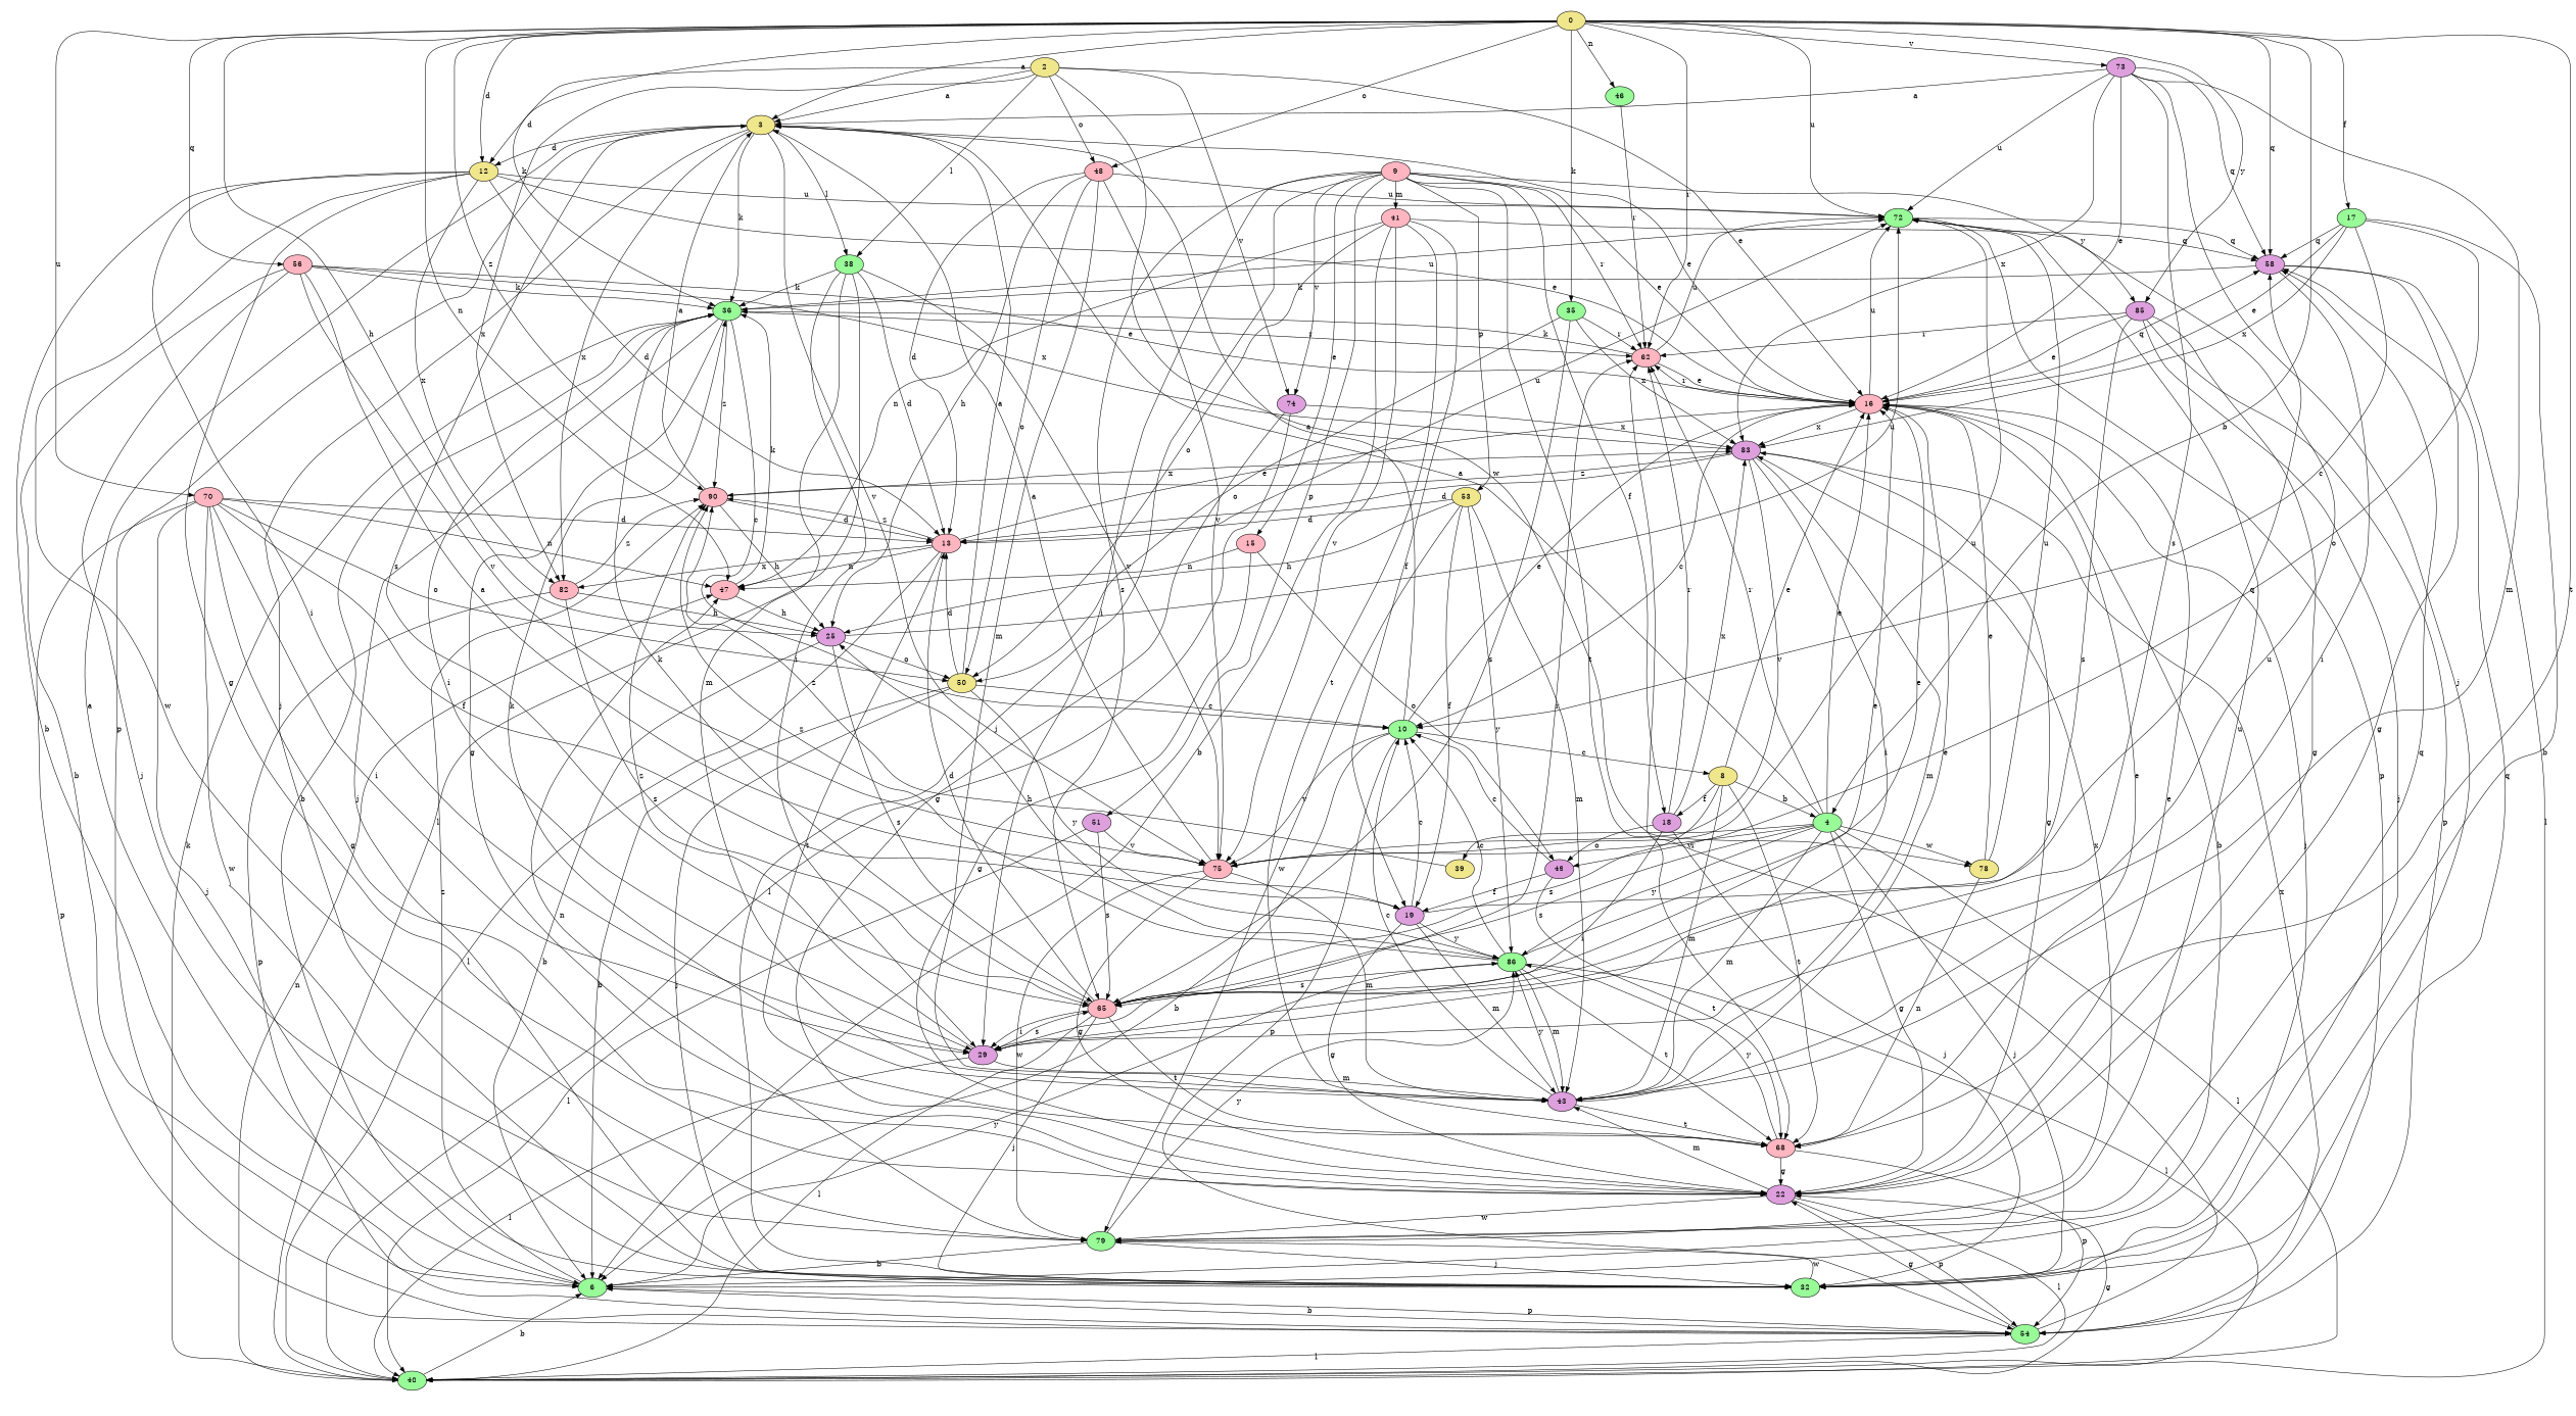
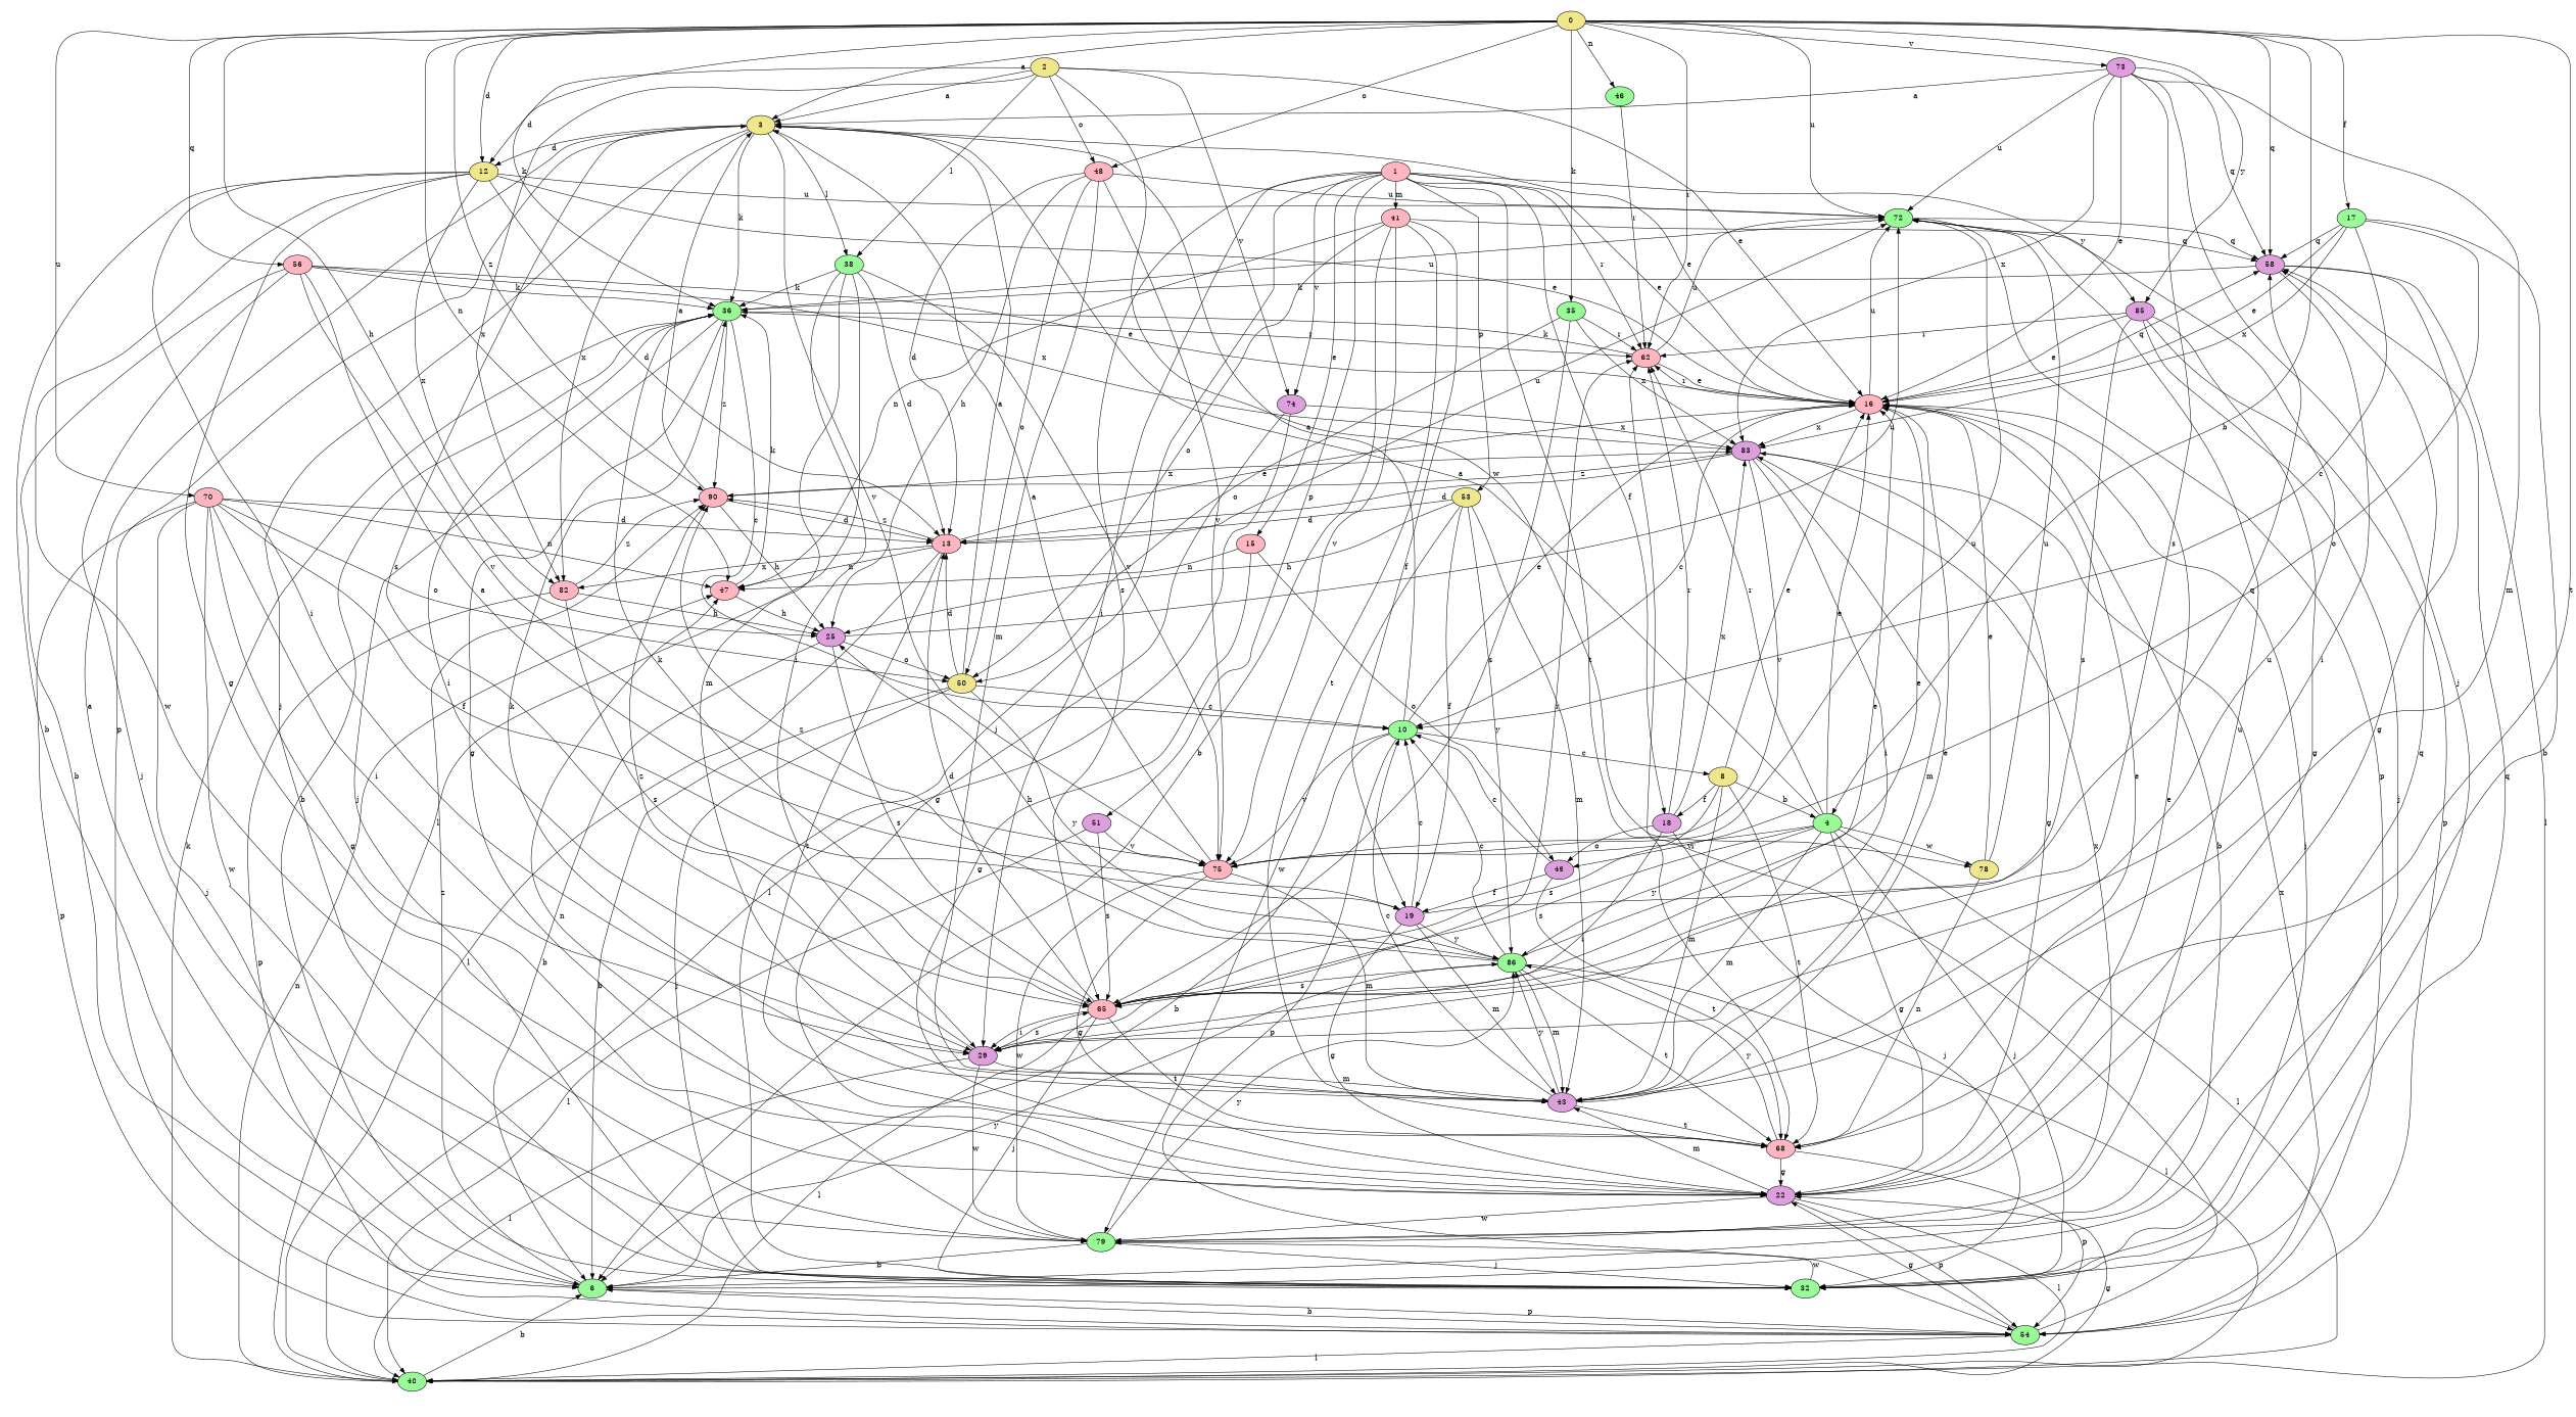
  strict digraph {
    node [fillcolor=lightpink style=filled]
    0 [fillcolor=khaki]
    3 [fillcolor=khaki]
    4 [fillcolor=palegreen]
    12 [fillcolor=khaki]
    17 [fillcolor=palegreen]
    25 [fillcolor=plum]
    35 [fillcolor=palegreen]
    36 [fillcolor=palegreen]
    46 [fillcolor=palegreen]
    47
    48
    56
    58 [fillcolor=plum]
    62
    68
    70
    72 [fillcolor=palegreen]
    73 [fillcolor=plum]
    85 [fillcolor=plum]
    90
    16
    32 [fillcolor=palegreen]
    65
    38 [fillcolor=palegreen]
    82
    54 [fillcolor=palegreen]
    75
    22 [fillcolor=plum]
    78 [fillcolor=khaki]
-   39 [fillcolor=khaki]
    40 [fillcolor=palegreen]
    43 [fillcolor=plum]
    86 [fillcolor=palegreen]
    29 [fillcolor=plum]
    6 [fillcolor=palegreen]
    13
    79 [fillcolor=palegreen]
    10 [fillcolor=palegreen]
    49 [fillcolor=plum]
    83 [fillcolor=plum]
    50 [fillcolor=khaki]
    19 [fillcolor=plum]
-   1 [label=9]
+   1
    15
    18 [fillcolor=plum]
    41
    51 [fillcolor=plum]
    53 [fillcolor=khaki]
    74 [fillcolor=plum]
    2 [fillcolor=khaki]
    8 [fillcolor=khaki]
    0 -> 3 [label=a]
    0 -> 4 [label=b]
    0 -> 12 [label=d]
    0 -> 17 [label=f]
    0 -> 25 [label=h]
    0 -> 35 [label=k]
    0 -> 36 [label=k]
    0 -> 46 [label=n]
    0 -> 47 [label=n]
    0 -> 48 [label=o]
    0 -> 56 [label=q]
    0 -> 58 [label=q]
    0 -> 62 [label=r]
    0 -> 68 [label=t]
    0 -> 70 [label=u]
    0 -> 72 [label=u]
    0 -> 73 [label=v]
    0 -> 85 [label=y]
    0 -> 90 [label=z]
    3 -> 12 [label=d]
    3 -> 36 [label=k]
    3 -> 16 [label=e]
    3 -> 32 [label=j]
    3 -> 65 [label=s]
    3 -> 38 [label=l]
    3 -> 82 [label=x]
    3 -> 54 [label=p]
    3 -> 75 [label=v]
    4 -> 3 [label=a]
    4 -> 62 [label=r]
    4 -> 16 [label=e]
    4 -> 32 [label=j]
    4 -> 65 [label=s]
    4 -> 75 [label=v]
    4 -> 22 [label=g]
    4 -> 78 [label=w]
-   4 -> 39 [label=l]
    4 -> 40 [label=l]
    4 -> 43 [label=m]
    4 -> 86 [label=y]
    12 -> 72 [label=u]
    12 -> 16 [label=e]
    12 -> 82 [label=x]
    12 -> 22 [label=g]
    12 -> 29 [label=i]
    12 -> 6 [label=b]
    12 -> 13 [label=d]
    12 -> 79 [label=w]
    17 -> 58 [label=q]
    17 -> 16 [label=e]
    17 -> 6 [label=b]
    17 -> 10 [label=c]
    17 -> 49 [label=o]
    17 -> 83 [label=x]
    25 -> 72 [label=u]
    25 -> 65 [label=s]
    25 -> 6 [label=b]
    25 -> 50 [label=o]
    35 -> 62 [label=r]
    35 -> 65 [label=s]
    35 -> 83 [label=x]
    35 -> 50 [label=o]
    36 -> 62 [label=r]
    36 -> 72 [label=u]
    36 -> 90 [label=z]
    36 -> 32 [label=j]
    36 -> 22 [label=g]
    36 -> 29 [label=i]
    36 -> 6 [label=b]
    36 -> 10 [label=c]
    46 -> 62 [label=r]
    47 -> 25 [label=h]
    47 -> 36 [label=k]
    48 -> 25 [label=h]
    48 -> 72 [label=u]
    48 -> 75 [label=v]
    48 -> 43 [label=m]
    48 -> 13 [label=d]
    48 -> 50 [label=o]
    56 -> 36 [label=k]
    56 -> 16 [label=e]
    56 -> 32 [label=j]
    56 -> 75 [label=v]
    56 -> 6 [label=b]
    56 -> 83 [label=x]
    56 -> 19 [label=a]
    58 -> 36 [label=k]
    58 -> 22 [label=g]
    58 -> 40 [label=l]
    58 -> 29 [label=i]
    62 -> 36 [label=k]
    62 -> 72 [label=u]
    62 -> 16 [label=e]
    68 -> 16 [label=e]
    68 -> 54 [label=p]
    68 -> 22 [label=g]
    68 -> 86 [label=y]
    70 -> 47 [label=n]
    70 -> 32 [label=j]
    70 -> 54 [label=p]
    70 -> 22 [label=g]
    70 -> 29 [label=i]
    70 -> 13 [label=d]
    70 -> 79 [label=w]
    70 -> 50 [label=o]
    70 -> 19 [label=f]
    72 -> 58 [label=q]
    72 -> 54 [label=p]
    73 -> 3 [label=a]
    73 -> 58 [label=q]
    73 -> 72 [label=u]
    73 -> 16 [label=e]
    73 -> 32 [label=j]
    73 -> 65 [label=s]
    73 -> 43 [label=m]
    73 -> 83 [label=x]
    85 -> 62 [label=r]
    85 -> 16 [label=e]
    85 -> 32 [label=j]
    85 -> 65 [label=s]
    85 -> 54 [label=p]
    85 -> 22 [label=g]
    90 -> 3 [label=a]
    90 -> 25 [label=h]
    90 -> 13 [label=d]
    90 -> 83 [label=x]
    16 -> 58 [label=q]
    16 -> 62 [label=r]
    16 -> 72 [label=u]
    16 -> 32 [label=j]
    16 -> 6 [label=b]
    16 -> 10 [label=c]
    16 -> 83 [label=x]
    32 -> 58 [label=q]
    32 -> 79 [label=w]
    65 -> 36 [label=k]
    65 -> 68 [label=t]
    65 -> 16 [label=e]
    65 -> 32 [label=j]
    65 -> 40 [label=l]
    65 -> 29 [label=i]
    65 -> 13 [label=d]
    38 -> 36 [label=k]
    38 -> 75 [label=v]
    38 -> 40 [label=l]
    38 -> 43 [label=m]
    38 -> 29 [label=i]
    38 -> 13 [label=d]
    82 -> 25 [label=h]
    82 -> 90 [label=z]
    82 -> 65 [label=s]
    82 -> 54 [label=p]
    54 -> 62 [label=r]
    54 -> 22 [label=g]
    54 -> 40 [label=l]
    54 -> 6 [label=b]
    54 -> 83 [label=x]
    75 -> 3 [label=a]
    75 -> 72 [label=u]
    75 -> 22 [label=g]
    75 -> 43 [label=m]
    75 -> 79 [label=w]
    22 -> 16 [label=e]
    22 -> 54 [label=p]
    22 -> 40 [label=l]
    22 -> 43 [label=m]
    22 -> 79 [label=w]
    78 -> 68 [label=n]
    78 -> 72 [label=u]
    78 -> 16 [label=e]
-   39 -> 90 [label=z]
    40 -> 36 [label=k]
    40 -> 47 [label=n]
    40 -> 22 [label=g]
    40 -> 6 [label=b]
    43 -> 36 [label=k]
    43 -> 68 [label=t]
    43 -> 72 [label=u]
    43 -> 16 [label=e]
    43 -> 86 [label=y]
    43 -> 10 [label=c]
    86 -> 25 [label=h]
    86 -> 68 [label=t]
    86 -> 90 [label=z]
    86 -> 16 [label=e]
    86 -> 65 [label=s]
    86 -> 40 [label=l]
    86 -> 43 [label=m]
    86 -> 10 [label=c]
    29 -> 62 [label=r]
    29 -> 90 [label=z]
    29 -> 65 [label=s]
    29 -> 40 [label=l]
    29 -> 43 [label=m]
+   29 -> 79 [label=w]
    6 -> 3 [label=a]
    6 -> 90 [label=z]
    6 -> 54 [label=p]
    6 -> 86 [label=y]
    13 -> 47 [label=n]
    13 -> 68 [label=t]
    13 -> 72 [label=u]
    13 -> 90 [label=z]
    13 -> 16 [label=e]
    13 -> 82 [label=x]
    13 -> 40 [label=l]
    79 -> 47 [label=n]
    79 -> 58 [label=q]
    79 -> 72 [label=u]
    79 -> 32 [label=j]
    79 -> 86 [label=y]
    79 -> 6 [label=b]
    79 -> 83 [label=x]
    10 -> 3 [label=a]
    10 -> 16 [label=e]
    10 -> 54 [label=p]
    10 -> 75 [label=v]
    10 -> 6 [label=b]
    10 -> 8 [label=c]
    49 -> 68 [label=t]
    49 -> 10 [label=c]
    49 -> 19 [label=f]
    83 -> 90 [label=z]
    83 -> 75 [label=v]
    83 -> 22 [label=g]
    83 -> 43 [label=m]
    83 -> 29 [label=i]
    83 -> 13 [label=d]
    50 -> 3 [label=a]
    50 -> 32 [label=j]
    50 -> 86 [label=y]
    50 -> 6 [label=b]
    50 -> 13 [label=d]
    50 -> 10 [label=c]
    19 -> 58 [label=q]
    19 -> 22 [label=g]
    19 -> 43 [label=m]
    19 -> 86 [label=y]
    19 -> 10 [label=c]
    1 -> 62 [label=r]
    1 -> 68 [label=t]
    1 -> 85 [label=y]
    1 -> 16 [label=e]
    1 -> 32 [label=j]
    1 -> 65 [label=s]
    1 -> 29 [label=i]
    1 -> 15 [label=e]
    1 -> 18 [label=f]
    1 -> 41 [label=m]
    1 -> 51 [label=p]
    1 -> 53 [label=p]
    1 -> 74 [label=v]
    15 -> 47 [label=n]
    15 -> 22 [label=g]
    15 -> 49 [label=o]
    18 -> 62 [label=r]
    18 -> 32 [label=j]
    18 -> 29 [label=i]
    18 -> 49 [label=o]
    18 -> 83 [label=x]
    41 -> 47 [label=n]
    41 -> 58 [label=q]
    41 -> 68 [label=t]
    41 -> 75 [label=v]
    41 -> 6 [label=b]
    41 -> 50 [label=o]
    41 -> 19 [label=f]
    51 -> 65 [label=s]
    51 -> 75 [label=v]
    51 -> 40 [label=l]
    53 -> 25 [label=h]
    53 -> 43 [label=m]
    53 -> 86 [label=y]
    53 -> 13 [label=d]
    53 -> 79 [label=w]
    53 -> 19 [label=f]
    74 -> 22 [label=g]
    74 -> 40 [label=l]
    74 -> 83 [label=x]
    2 -> 3 [label=a]
    2 -> 12 [label=d]
    2 -> 48 [label=o]
    2 -> 16 [label=e]
    2 -> 38 [label=l]
    2 -> 82 [label=x]
    2 -> 78 [label=w]
    2 -> 74 [label=v]
    8 -> 4 [label=b]
    8 -> 68 [label=t]
    8 -> 16 [label=e]
    8 -> 65 [label=s]
    8 -> 43 [label=m]
    8 -> 18 [label=f]
  }
